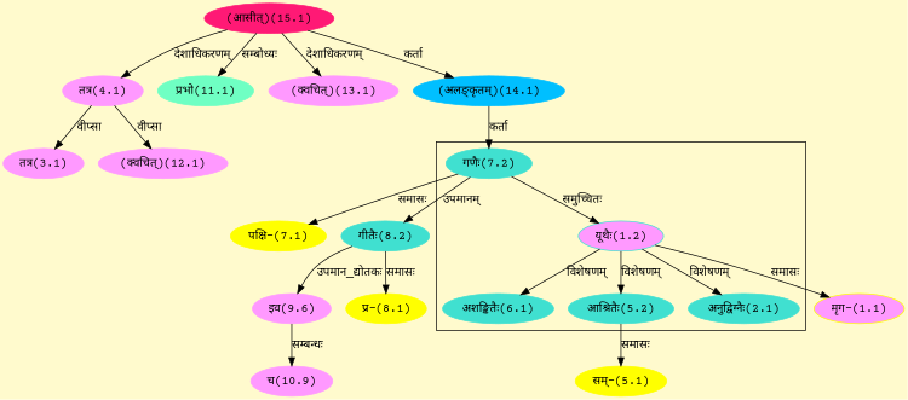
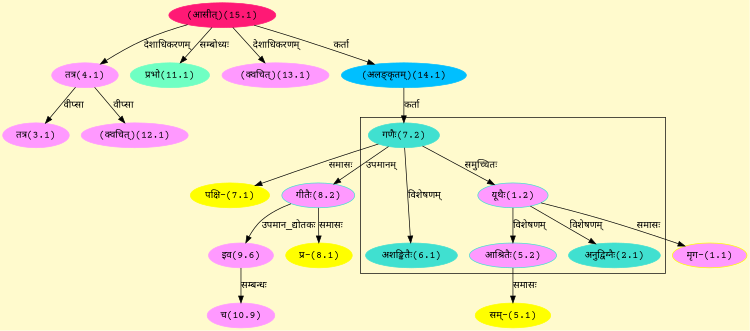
  digraph {
    bgcolor=lemonchiffon1
    compound=true
    fontname="Courier Prime"
    rankdir=BT
    node [color="#40E0D0" fontname="Courier Prime" style=filled]
    edge [dir=back fontname="Courier Prime"]
    n1 [fillcolor="#FF99FF" label="यूथैः(1.2)"]
    n2 [label="गणैः(7.2)"]
    n3 [label="अनुद्विग्नैः(2.1)"]
-   n4 [label="आश्रितैः(5.2)"]
+   n4 [label="आश्रितैः(5.2)" fillcolor="#FF99FF"]
    n5 [label="अशङ्कितैः(6.1)"]
    n6 [color="#00BFFF" label="(अलङ्कृतम्)(14.1)"]
    n7 [color="#FF1975" label="(आसीत्)(15.1)"]
    n8 [color="#FFFF00" fillcolor="#FF99FF" label="मृग-(1.1)"]
    n9 [color="#FF99FF" label="तत्र(3.1)"]
    n10 [color="#FF99FF" label="तत्र(4.1)"]
    n11 [color="#FFFF00" label="सम्-(5.1)"]
    n12 [color="#FFFF00" label="पक्षि-(7.1)"]
    n13 [color="#FFFF00" label="प्र-(8.1)"]
-   n14 [label="गीतैः(8.2)"]
+   n14 [label="गीतैः(8.2)" fillcolor="#FF99FF"]
    n15 [color="#FF99FF" label="इव(9.6)"]
    n16 [color="#FF99FF" label="च(10.9)"]
    n17 [color="#6FFFC3" label="प्रभो(11.1)"]
    n18 [color="#FF99FF" label="(क्वचित्)(12.1)"]
    n19 [color="#FF99FF" label="(क्वचित्)(13.1)"]
    subgraph cluster_1 {
      n1
      n2
      n3
      n4
      n5
    }
    n1 -> n2 [label="समुच्चितः"]
    n2 -> n6 [label="कर्ता"]
    n3 -> n1 [label="विशेषणम्"]
    n4 -> n1 [label="विशेषणम्"]
-   n5 -> n1 [label="विशेषणम्"]
+   n5 -> n2 [label="विशेषणम्"]
    n6 -> n7 [label="कर्ता"]
    n8 -> n1 [label="समासः"]
    n9 -> n10 [label="वीप्सा"]
    n10 -> n7 [label="देशाधिकरणम्"]
    n11 -> n4 [label="समासः"]
    n12 -> n2 [label="समासः"]
    n13 -> n14 [label="समासः"]
    n14 -> n2 [label="उपमानम्"]
    n15 -> n14 [label="उपमान_द्योतकः"]
    n16 -> n15 [label="सम्बन्धः"]
    n17 -> n7 [label="सम्बोध्यः"]
    n18 -> n10 [label="वीप्सा"]
    n19 -> n7 [label="देशाधिकरणम्"]
  }
